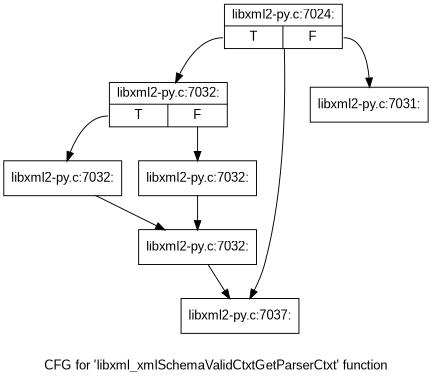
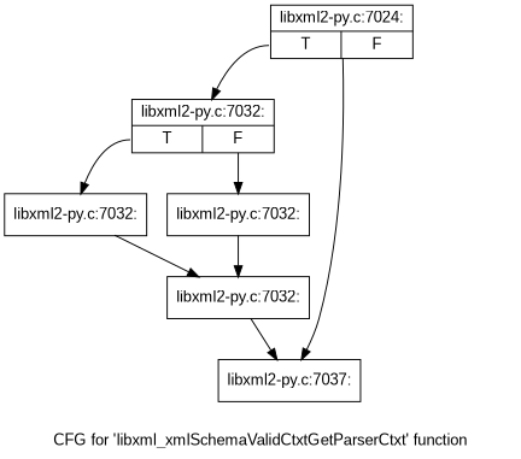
  digraph {
    fontname="Liberation Sans"
    label="CFG for 'libxml_xmlSchemaValidCtxtGetParserCtxt' function"
    node [fontname="Liberation Sans" shape=record]
    edge [fontname="Liberation Sans"]
    n1 [label="{libxml2-py.c:7024:|{<s0>T|<s1>F}}"]
    n2 [label="{libxml2-py.c:7032:|{<s0>T|<s1>F}}"]
-   n3 [label="{libxml2-py.c:7031:}"]
    n4 [label="{libxml2-py.c:7037:}"]
    n5 [label="{libxml2-py.c:7032:}"]
    n6 [label="{libxml2-py.c:7032:}"]
    n7 [label="{libxml2-py.c:7032:}"]
    n1 -> n2 [tailport=s0]
-   n1 -> n3 [tailport=s1]
    n1 -> n4
    n2 -> n5 [tailport=s0]
    n2 -> n6 [tailport=s1]
    n5 -> n7
    n6 -> n7
    n7 -> n4
  }
